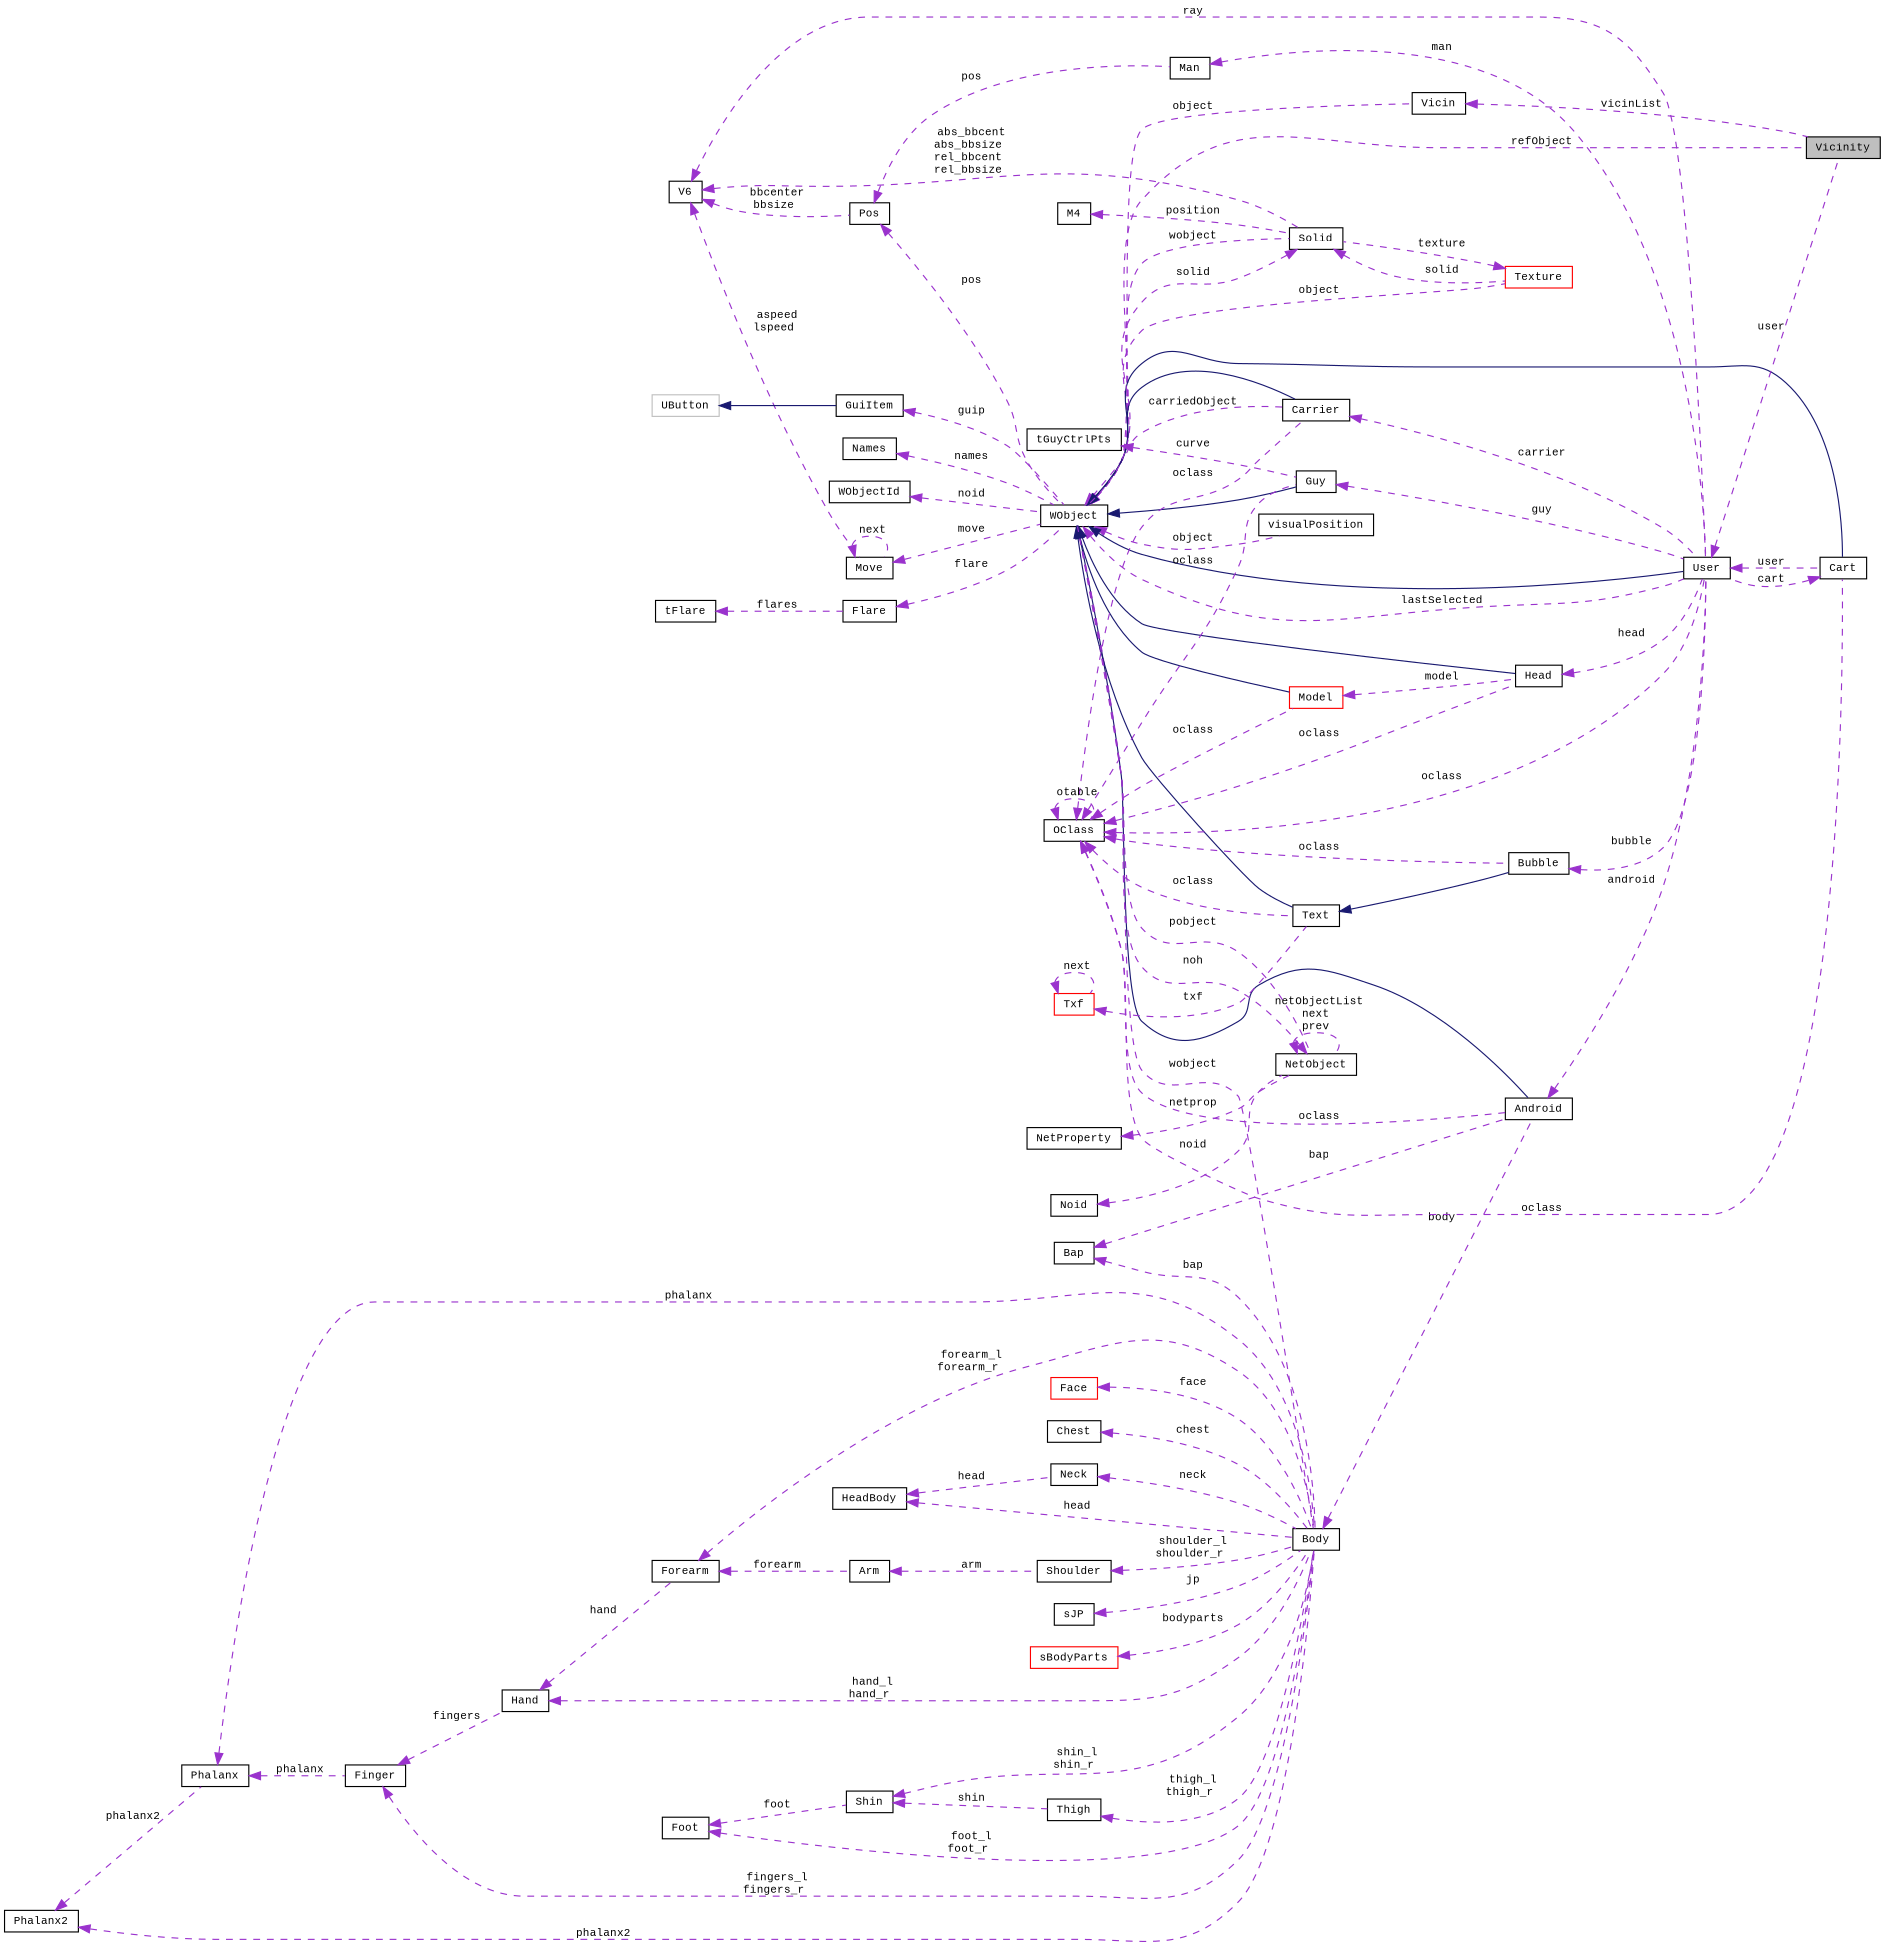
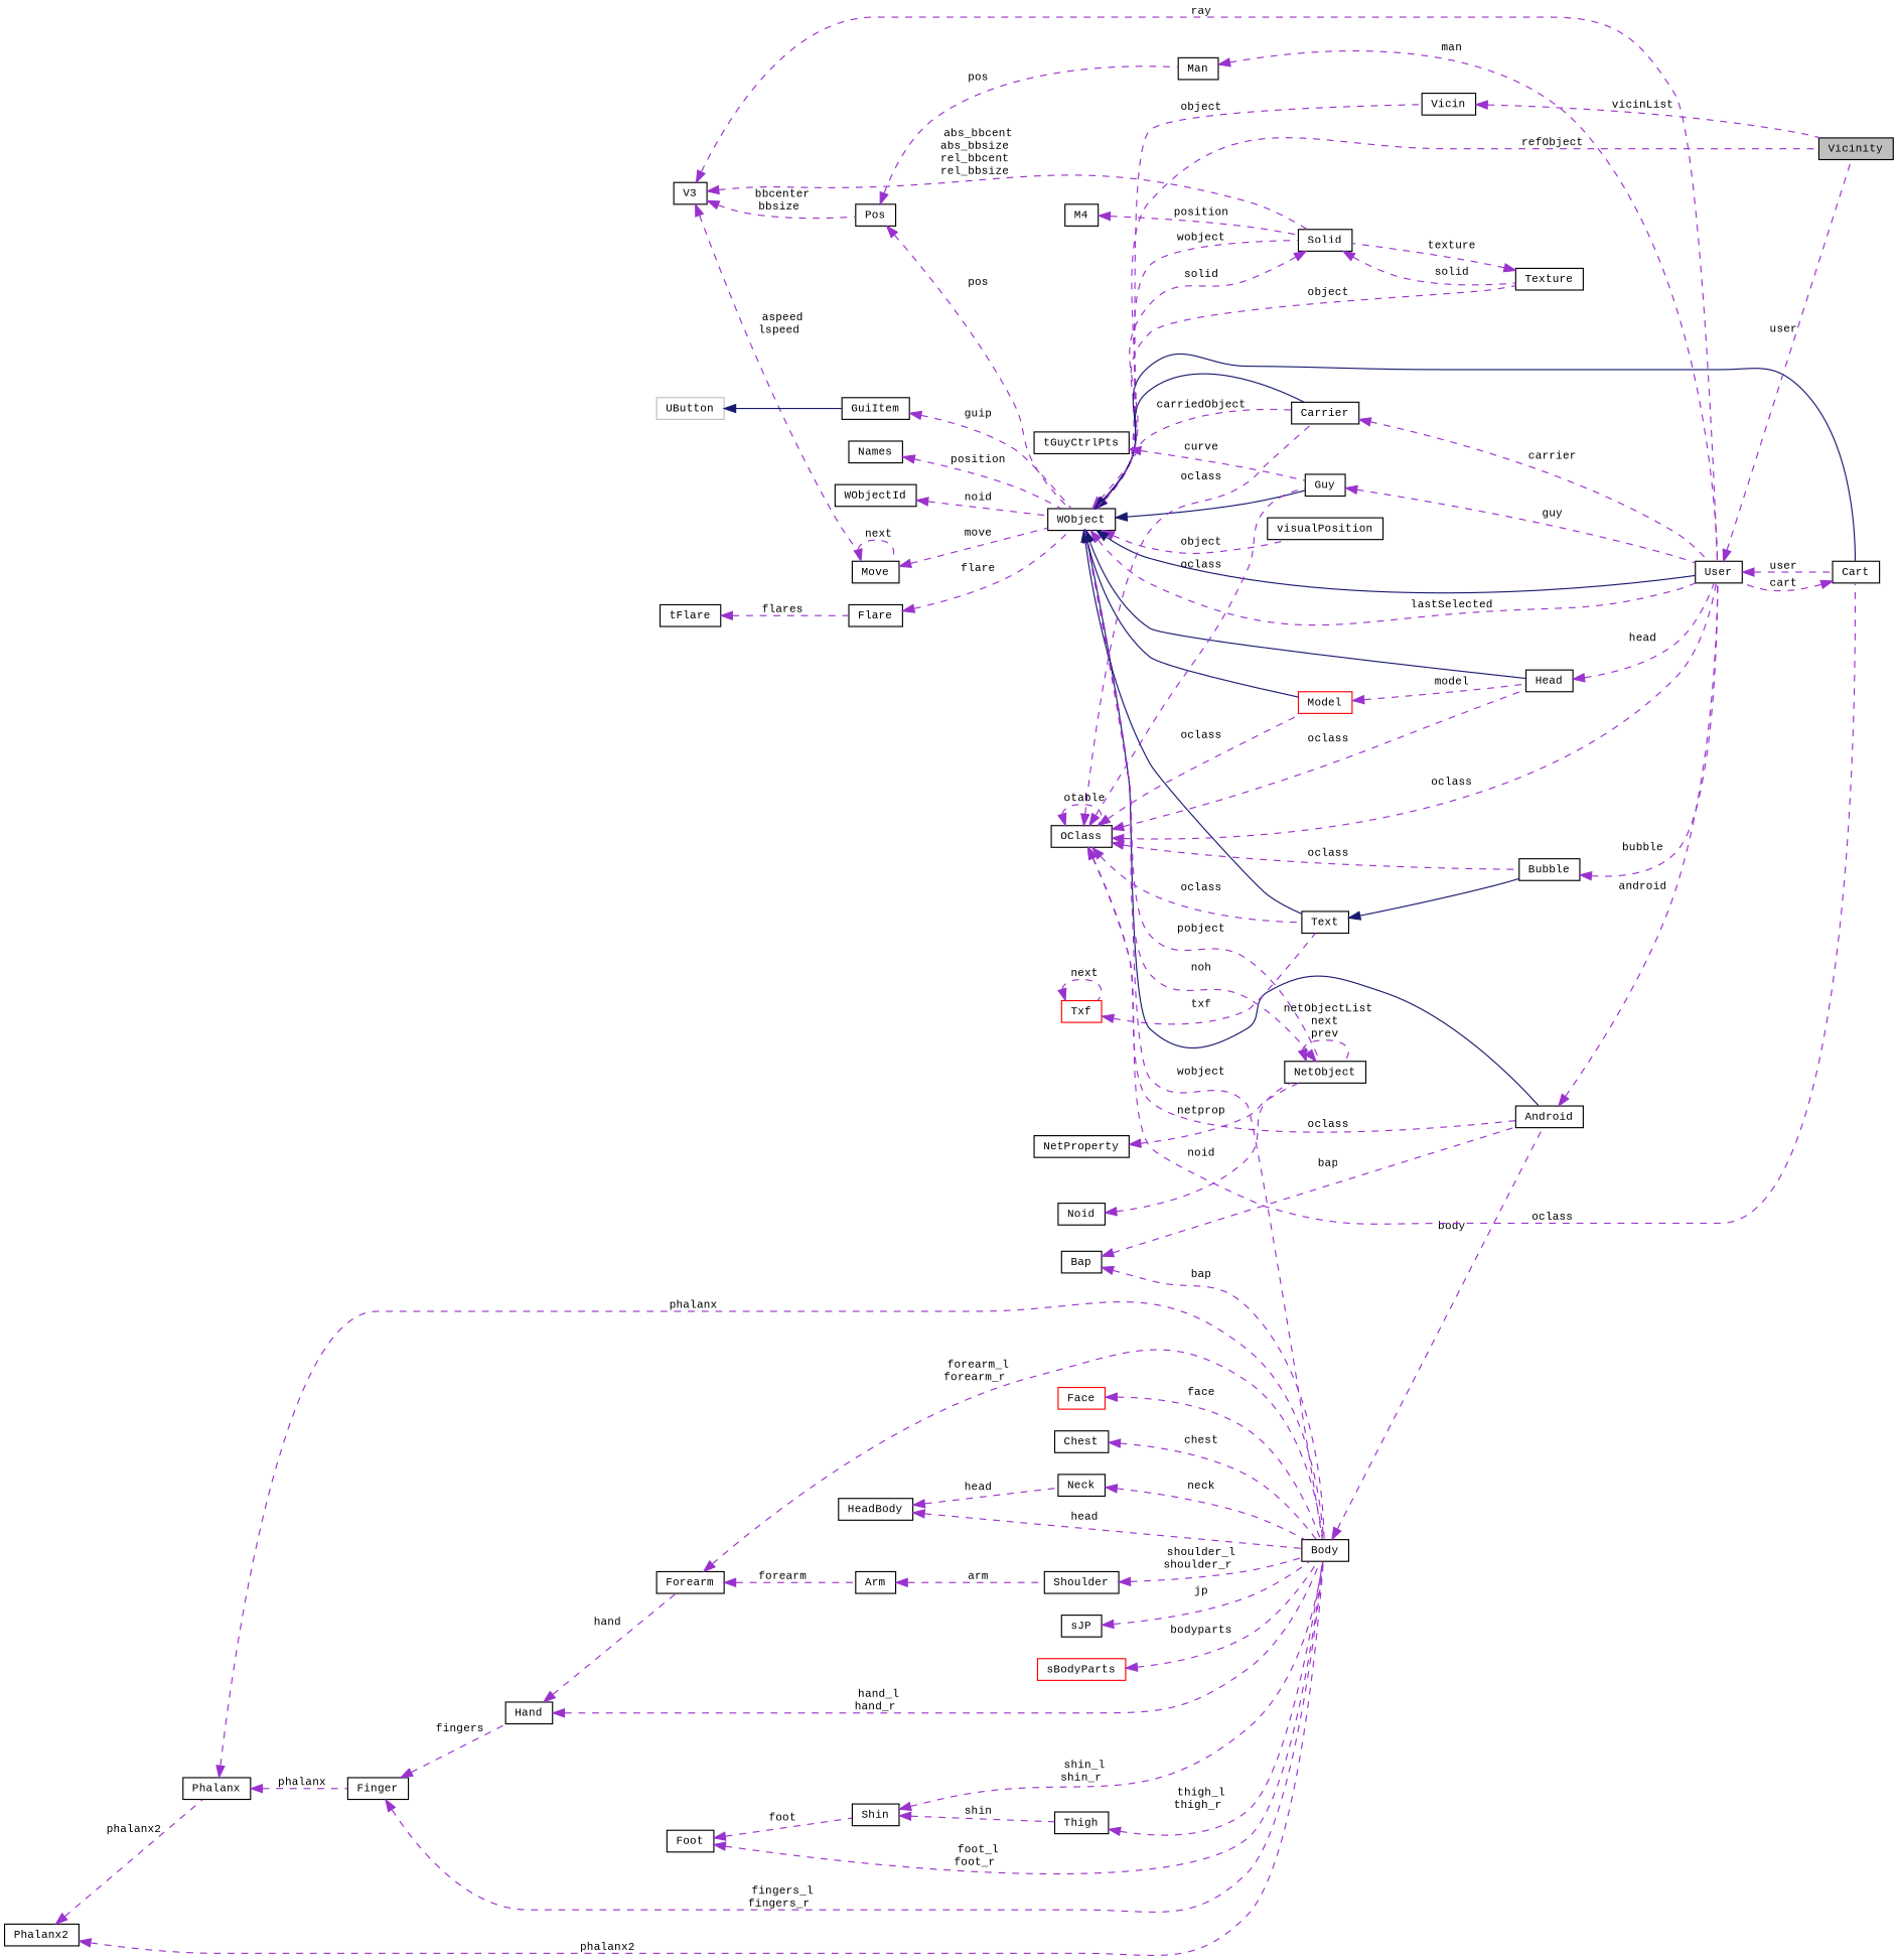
  digraph {
    fontname="Liberation Mono"
    rankdir=LR
    node [color=black fontname="Liberation Mono" fontsize=10 shape=record]
    edge [color=darkorchid3 dir=back fontname="Liberation Mono" fontsize=10 labelfontname=FreeSans labelfontsize=10 style=dashed]
    n1 [fillcolor=grey75 fontcolor=black height=0.2 label=Vicinity style=filled width=0.4]
    n2 [height=0.2 label=Vicin width=0.4]
    n3 [height=0.2 label=WObject width=0.4]
    n4 [height=0.2 label=NetObject width=0.4]
    n5 [height=0.2 label=Solid width=0.4]
-   n6 [color=red height=0.2 label=Texture width=0.4]
+   n6 [height=0.2 label=Texture width=0.4]
    n7 [height=0.2 label=visualPosition width=0.4]
    n8 [height=0.2 label=User width=0.4]
    n9 [height=0.2 label=Android width=0.4]
    n10 [height=0.2 label=Body width=0.4]
    n11 [height=0.2 label=Guy width=0.4]
    n12 [height=0.2 label=Text width=0.4]
    n13 [height=0.2 label=Carrier width=0.4]
    n14 [height=0.2 label=Cart width=0.4]
    n15 [height=0.2 label=Head width=0.4]
    n16 [color=red height=0.2 label=Model width=0.4]
    n17 [height=0.2 label=Bubble width=0.4]
    n18 [height=0.2 label=Move width=0.4]
-   n19 [height=0.2 label=V6 width=0.4]
+   n19 [height=0.2 label=V3 width=0.4]
    n20 [height=0.2 label=Pos width=0.4]
    n21 [height=0.2 label=Man width=0.4]
    n22 [height=0.2 label=Names width=0.4]
    n23 [height=0.2 label=WObjectId width=0.4]
    n24 [height=0.2 label=NetProperty width=0.4]
    n25 [height=0.2 label=Noid width=0.4]
    n26 [height=0.2 label=M4 width=0.4]
    n27 [height=0.2 label=GuiItem width=0.4]
    n28 [color=grey75 height=0.2 label=UButton width=0.4]
    n29 [height=0.2 label=Flare width=0.4]
    n30 [height=0.2 label=tFlare width=0.4]
    n31 [height=0.2 label=OClass width=0.4]
    n32 [height=0.2 label=Bap width=0.4]
    n33 [height=0.2 label=Thigh width=0.4]
    n34 [height=0.2 label=Shin width=0.4]
    n35 [height=0.2 label=Foot width=0.4]
    n36 [height=0.2 label=sJP width=0.4]
    n37 [color=red height=0.2 label=sBodyParts width=0.4]
    n38 [height=0.2 label=Phalanx2 width=0.4]
    n39 [height=0.2 label=Phalanx width=0.4]
    n40 [height=0.2 label=Finger width=0.4]
    n41 [height=0.2 label=Hand width=0.4]
    n42 [height=0.2 label=Forearm width=0.4]
    n43 [height=0.2 label=HeadBody width=0.4]
    n44 [height=0.2 label=Neck width=0.4]
    n45 [height=0.2 label=Arm width=0.4]
    n46 [height=0.2 label=Shoulder width=0.4]
    n47 [color=red height=0.2 label=Face width=0.4]
    n48 [height=0.2 label=Chest width=0.4]
    n49 [height=0.2 label=tGuyCtrlPts width=0.4]
    n50 [color=red height=0.2 label=Txf width=0.4]
    n2 -> n1 [label=" vicinList"]
    n3 -> n1 [label=" refObject"]
    n3 -> n2 [label=" object"]
    n3 -> n4 [label=" pobject"]
    n3 -> n5 [label=" wobject"]
    n3 -> n6 [label=" object"]
    n3 -> n7 [label=" object"]
    n3 -> n8 [color=midnightblue style=solid]
    n3 -> n8 [label=" lastSelected"]
    n3 -> n9 [color=midnightblue style=solid]
    n3 -> n10 [label=" wobject"]
    n3 -> n11 [color=midnightblue style=solid]
    n3 -> n12 [color=midnightblue style=solid]
    n3 -> n13 [color=midnightblue style=solid]
    n3 -> n13 [label=" carriedObject"]
    n3 -> n14 [color=midnightblue style=solid]
    n3 -> n15 [color=midnightblue style=solid]
    n3 -> n16 [color=midnightblue style=solid]
    n4 -> n3 [label=" noh"]
    n4 -> n4 [label=" netObjectList\nnext\nprev"]
    n5 -> n3 [label=" solid"]
    n5 -> n6 [label=" solid"]
    n6 -> n5 [label=" texture"]
    n8 -> n1 [label=" user"]
    n8 -> n14 [label=" user"]
    n9 -> n8 [label=" android"]
    n10 -> n9 [label=" body"]
    n11 -> n8 [label=" guy"]
    n12 -> n17 [color=midnightblue style=solid]
    n13 -> n8 [label=" carrier"]
    n14 -> n8 [label=" cart"]
    n15 -> n8 [label=" head"]
    n16 -> n15 [label=" model"]
    n17 -> n8 [label=" bubble"]
    n18 -> n3 [label=" move"]
    n18 -> n18 [label=" next"]
    n19 -> n5 [label=" abs_bbcent\nabs_bbsize\nrel_bbcent\nrel_bbsize"]
    n19 -> n8 [label=" ray"]
    n19 -> n18 [label=" aspeed\nlspeed"]
    n19 -> n20 [label=" bbcenter\nbbsize"]
    n20 -> n3 [label=" pos"]
    n20 -> n21 [label=" pos"]
    n21 -> n8 [label=" man"]
-   n22 -> n3 [label=" names"]
+   n22 -> n3 [label=" position"]
    n23 -> n3 [label=" noid"]
    n24 -> n4 [label=" netprop"]
    n25 -> n4 [label=" noid"]
    n26 -> n5 [label=" position"]
    n27 -> n3 [label=" guip"]
    n28 -> n27 [color=midnightblue style=solid]
    n29 -> n3 [label=" flare"]
    n30 -> n29 [label=" flares"]
    n31 -> n8 [label=" oclass"]
    n31 -> n9 [label=" oclass"]
    n31 -> n11 [label=" oclass"]
    n31 -> n12 [label=" oclass"]
    n31 -> n13 [label=" oclass"]
    n31 -> n14 [label=" oclass"]
    n31 -> n15 [label=" oclass"]
    n31 -> n16 [label=" oclass"]
    n31 -> n17 [label=" oclass"]
    n31 -> n31 [label=" otable"]
    n32 -> n9 [label=" bap"]
    n32 -> n10 [label=" bap"]
    n33 -> n10 [label=" thigh_l\nthigh_r"]
    n34 -> n10 [label=" shin_l\nshin_r"]
    n34 -> n33 [label=" shin"]
    n35 -> n10 [label=" foot_l\nfoot_r"]
    n35 -> n34 [label=" foot"]
    n36 -> n10 [label=" jp"]
    n37 -> n10 [label=" bodyparts"]
    n38 -> n10 [label=" phalanx2"]
    n38 -> n39 [label=" phalanx2"]
    n39 -> n10 [label=" phalanx"]
    n39 -> n40 [label=" phalanx"]
    n40 -> n10 [label=" fingers_l\nfingers_r"]
    n40 -> n41 [label=" fingers"]
    n41 -> n10 [label=" hand_l\nhand_r"]
    n41 -> n42 [label=" hand"]
    n42 -> n10 [label=" forearm_l\nforearm_r"]
    n42 -> n45 [label=" forearm"]
    n43 -> n10 [label=" head"]
    n43 -> n44 [label=" head"]
    n44 -> n10 [label=" neck"]
    n45 -> n46 [label=" arm"]
    n46 -> n10 [label=" shoulder_l\nshoulder_r"]
    n47 -> n10 [label=" face"]
    n48 -> n10 [label=" chest"]
    n49 -> n11 [label=" curve"]
    n50 -> n12 [label=" txf"]
    n50 -> n50 [label=" next"]
  }
